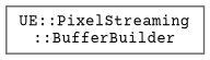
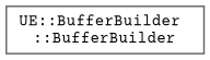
  digraph {
    rankdir=LR
    fontname="Courier Prime"
-   n1 [color=grey40 fillcolor=white fontname="Courier Prime" fontsize=10 height=0.2 label="UE::PixelStreaming\l::BufferBuilder" shape=box style=filled width=0.4]
+   n1 [color=grey40 fillcolor=white fontname="Courier Prime" fontsize=10 height=0.2 label="UE::BufferBuilder\l::BufferBuilder" shape=box style=filled width=0.4]
  }
